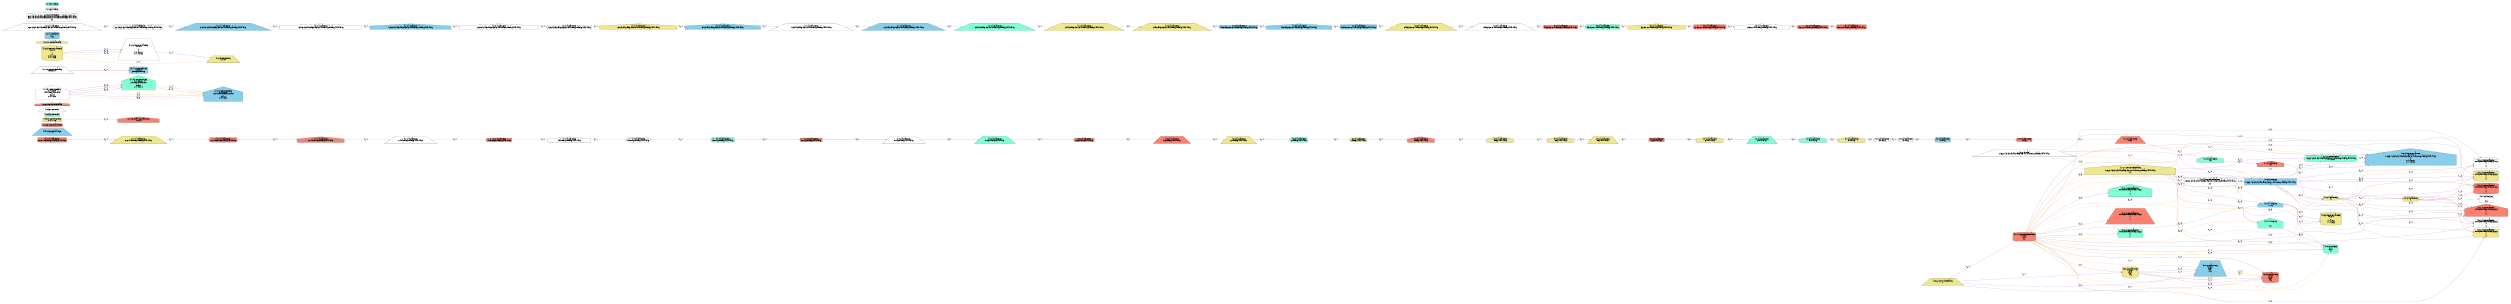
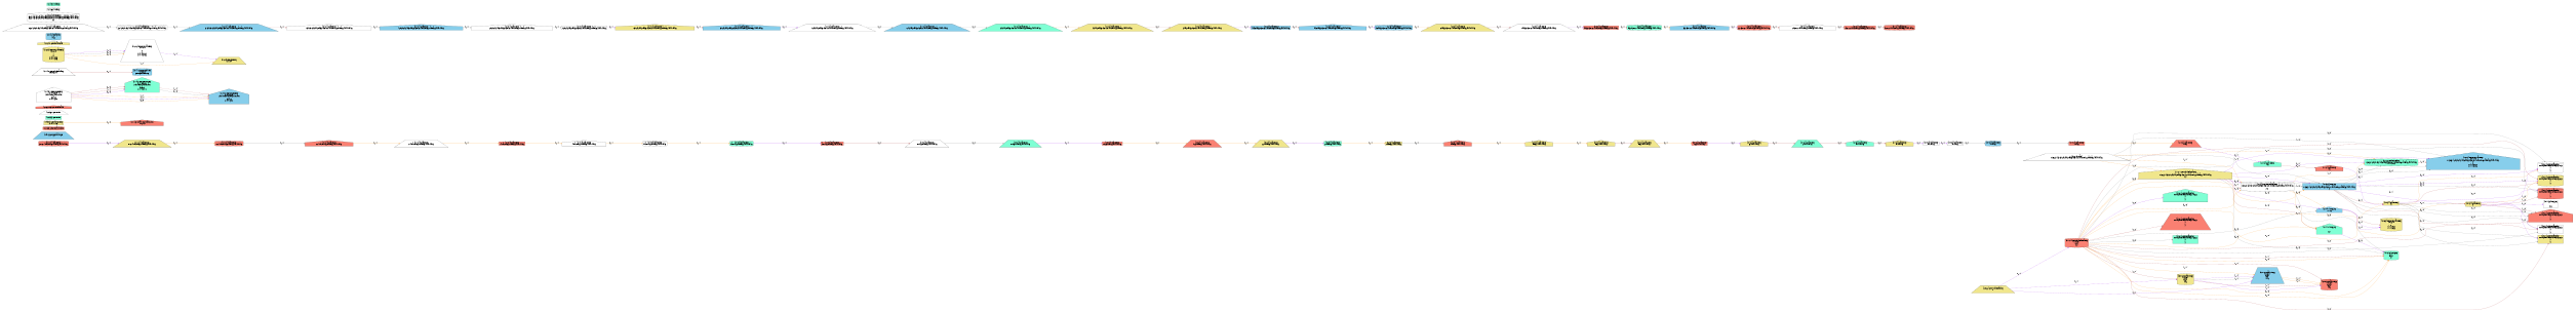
  digraph {
    rankdir=LR
    node [fillcolor=white shape=house style=filled]
    edge [arrowhead=normal color=darkorange]
    n1 [label="4516748.main\n015e65746f75f78954d930f9f357f5e7cc14bda2e0b860adfea5649f4919f4c3" shape=trapezium]
    n2 [fillcolor=khaki label="4217871.GetModuleFileNameA\n0\n015e65746f75f78954d930f9f357f5e7cc14bda2e0b860adfea5649f4919f4c3\n261"]
    n3 [label="4217448.GetLongPathNameA\n015e65746f75f78954d930f9f357f5e7cc14bda2e0b860adfea5649f4919f4c3\n\n261" shape=cylinder]
    n4 [fillcolor=skyblue label="4217583.lstrcpynA\n01\n015e65746f75f78954d930f9f357f5e7cc14bda2e0b860adfea5649f4919f4c3\n3" shape=box]
    n5 [fillcolor=aquamarine label="4217661.FindFirstFileA\n015e65746f75f78954d930f9f357f5e7cc14bda2e0b860adfea5649f4919f4c3\n2147412422" shape=cylinder]
    n6 [fillcolor=skyblue label="4218034.RegQueryValueExA\n4217219\n015e65746f75f78954d930f9f357f5e7cc14bda2e0b860adfea5649f4919f4c3\n0\n0\n2147413062\n2147413056"]
    n7 [fillcolor=aquamarine label="4217470.lstrcpynA\n\n\n261"]
    n8 [fillcolor=aquamarine label="4218127.lstrcpynA\nPZM\nPZM\n261" shape=cylinder]
    n9 [fillcolor=skyblue label="4217791.lstrcpynA\n0101261"]
    n10 [fillcolor=khaki label="4217344.CharNextA\nc3" shape=box]
    n11 [fillcolor=khaki label="4217344.CharNextA\n3" shape=cylinder]
    n12 [label="4218146.GetLocaleInfoA\nretval_GetThreadLocale_32841_32\n3\n\n5" shape=cylinder]
    n13 [fillcolor=khaki label="4218146.GetLocaleInfoA\nretval_GetThreadLocale_32856_32\n3\n\n5" shape=box]
    n14 [fillcolor=salmon label="4218146.GetLocaleInfoA\nretval_GetThreadLocale_32853_32\n3\n\n5"]
    n15 [fillcolor=khaki label="4218146.GetLocaleInfoA\nretval_GetThreadLocale_32833_32\n3\n\n5" shape=cylinder]
    n16 [fillcolor=salmon label="4218146.GetLocaleInfoA\nretval_GetThreadLocale_32848_32\n3\n\n5" shape=cylinder]
    n17 [label="4218146.GetLocaleInfoA\nretval_GetThreadLocale_32835_32\n3\n\n5" shape=box]
    n18 [fillcolor=khaki label="4220864.GetModuleHandleA\n0" shape=trapezium]
    n19 [fillcolor=salmon label="4217214.GetModuleFileNameA\n4194304\nPZM\n261" shape=cylinder]
    n20 [fillcolor=khaki label="4220182.LoadStringA\n4194304\n65503\n\v@\n4096" shape=cylinder]
    n21 [fillcolor=skyblue label="4220182.LoadStringA\n4194304\n65502\nTv@\n4096" shape=trapezium]
    n22 [fillcolor=salmon label="4220182.LoadStringA\n4194304\n65500\nDv@\n4096" shape=cylinder]
    n23 [fillcolor=salmon label="4218146.GetLocaleInfoA\nretval_GetThreadLocale_32795_32\n3\n\n5" shape=trapezium]
    n24 [fillcolor=aquamarine label="4218146.GetLocaleInfoA\nretval_GetThreadLocale_32785_32\n3\n\n5" shape=box]
    n25 [fillcolor=aquamarine label="4218146.GetLocaleInfoA\nretval_GetThreadLocale_32796_32\n3\n\n5"]
    n26 [fillcolor=skyblue label="4209133.GetKeyboardType\n0" shape=trapezium]
    n27 [fillcolor=salmon label="4220523.GetCommandLineA\n" shape=cylinder]
    n28 [fillcolor=khaki label="4199254.GetStartupInfoA\n2147417460" shape=box]
    n29 [fillcolor=salmon label="4201423.InitializeCriticalSection\n5006792"]
    n30 [fillcolor=aquamarine label="4220543.GetVersion\n" shape=box]
    n31 [label="4220560.GetVersion\n" shape=trapezium]
    n32 [fillcolor=salmon label="4220620.GetCurrentThreadId\n"]
    n33 [label="4217738.lstrcpynA\n\n\n258" shape=box]
    n34 [fillcolor=khaki label="4218034.RegQueryValueExA\n4217219\n010\n0\n2147413062\n2147413056" shape=cylinder]
    n35 [label="4217901.RegOpenKeyExA\n2147483649\nSoftware\Borland\Locales\n0\n983065\n2147413072"]
    n36 [fillcolor=aquamarine label="4217931.RegOpenKeyExA\n2147483650\nSoftware\Borland\Locales\n0\n983065\n2147413072"]
    n37 [fillcolor=skyblue label="4217961.RegOpenKeyExA\n2147483649\nSoftware\Borland\Delphi\Locales\n0\n983065\n2147413072"]
    n38 [label="4217401.GetModuleHandleA\nkernel32.dll" shape=trapezium]
    n39 [fillcolor=skyblue label="4217418.GetProcAddress\n6295592\nGetLongPathNameA" shape=cylinder]
    n40 [fillcolor=khaki label="4218034.RegQueryValueExA\n4217219\n\n0\n0\n2147413062\n2147413056" shape=cylinder]
    n41 [label="4218064.RegQueryValueExA\n4217219\n\n0\n0\n2147413062\n2147413056" shape=trapezium]
    n42 [fillcolor=khaki label="4218098.RegCloseKey\n4217219" shape=trapezium]
    n43 [fillcolor=khaki label="4218140.GetThreadLocale\n"]
    n44 [fillcolor=skyblue label="4201484.LocalAlloc\n0\n4088" shape=cylinder]
    n45 [label="4217344.CharNextA\ne65746f75f78954d930f9f357f5e7cc14bda2e0b860adfea5649f4919f4c3" shape=trapezium]
    n46 [label="4217344.CharNextA\n65746f75f78954d930f9f357f5e7cc14bda2e0b860adfea5649f4919f4c3" shape=cylinder]
    n47 [fillcolor=skyblue label="4217344.CharNextA\n5746f75f78954d930f9f357f5e7cc14bda2e0b860adfea5649f4919f4c3" shape=trapezium]
    n48 [label="4217344.CharNextA\n746f75f78954d930f9f357f5e7cc14bda2e0b860adfea5649f4919f4c3"]
    n49 [fillcolor=skyblue label="4217344.CharNextA\n46f75f78954d930f9f357f5e7cc14bda2e0b860adfea5649f4919f4c3"]
    n50 [label="4217344.CharNextA\n6f75f78954d930f9f357f5e7cc14bda2e0b860adfea5649f4919f4c3"]
    n51 [label="4217344.CharNextA\nf75f78954d930f9f357f5e7cc14bda2e0b860adfea5649f4919f4c3" shape=box]
    n52 [fillcolor=khaki label="4217344.CharNextA\n75f78954d930f9f357f5e7cc14bda2e0b860adfea5649f4919f4c3"]
    n53 [fillcolor=skyblue label="4217344.CharNextA\n5f78954d930f9f357f5e7cc14bda2e0b860adfea5649f4919f4c3"]
    n54 [label="4217344.CharNextA\nf78954d930f9f357f5e7cc14bda2e0b860adfea5649f4919f4c3" shape=trapezium]
    n55 [fillcolor=skyblue label="4217344.CharNextA\n78954d930f9f357f5e7cc14bda2e0b860adfea5649f4919f4c3" shape=trapezium]
    n56 [fillcolor=aquamarine label="4217344.CharNextA\n8954d930f9f357f5e7cc14bda2e0b860adfea5649f4919f4c3" shape=trapezium]
    n57 [fillcolor=khaki label="4217344.CharNextA\n954d930f9f357f5e7cc14bda2e0b860adfea5649f4919f4c3" shape=trapezium]
    n58 [fillcolor=khaki label="4217344.CharNextA\n54d930f9f357f5e7cc14bda2e0b860adfea5649f4919f4c3" shape=trapezium]
    n59 [fillcolor=skyblue label="4217344.CharNextA\n4d930f9f357f5e7cc14bda2e0b860adfea5649f4919f4c3" shape=box]
    n60 [fillcolor=skyblue label="4217344.CharNextA\nd930f9f357f5e7cc14bda2e0b860adfea5649f4919f4c3"]
    n61 [fillcolor=skyblue label="4217344.CharNextA\n930f9f357f5e7cc14bda2e0b860adfea5649f4919f4c3" shape=cylinder]
    n62 [fillcolor=khaki label="4217344.CharNextA\n30f9f357f5e7cc14bda2e0b860adfea5649f4919f4c3" shape=trapezium]
    n63 [label="4217344.CharNextA\n0f9f357f5e7cc14bda2e0b860adfea5649f4919f4c3" shape=trapezium]
    n64 [fillcolor=salmon label="4217344.CharNextA\nf9f357f5e7cc14bda2e0b860adfea5649f4919f4c3" shape=box]
    n65 [fillcolor=aquamarine label="4217344.CharNextA\n9f357f5e7cc14bda2e0b860adfea5649f4919f4c3" shape=cylinder]
-   n66 [fillcolor=khaki label="4217344.CharNextA\nf357f5e7cc14bda2e0b860adfea5649f4919f4c3"]
+   n66 [fillcolor=skyblue label="4217344.CharNextA\nf357f5e7cc14bda2e0b860adfea5649f4919f4c3"]
    n67 [fillcolor=salmon label="4217344.CharNextA\n357f5e7cc14bda2e0b860adfea5649f4919f4c3" shape=cylinder]
    n68 [label="4217344.CharNextA\n57f5e7cc14bda2e0b860adfea5649f4919f4c3"]
    n69 [fillcolor=salmon label="4217344.CharNextA\n7f5e7cc14bda2e0b860adfea5649f4919f4c3" shape=box]
    n70 [fillcolor=salmon label="4217344.CharNextA\nf5e7cc14bda2e0b860adfea5649f4919f4c3" shape=cylinder]
    n71 [fillcolor=salmon label="4217344.CharNextA\n5e7cc14bda2e0b860adfea5649f4919f4c3" shape=cylinder]
    n72 [fillcolor=khaki label="4217344.CharNextA\ne7cc14bda2e0b860adfea5649f4919f4c3" shape=trapezium]
    n73 [fillcolor=salmon label="4217344.CharNextA\n7cc14bda2e0b860adfea5649f4919f4c3" shape=cylinder]
    n74 [fillcolor=salmon label="4217344.CharNextA\ncc14bda2e0b860adfea5649f4919f4c3"]
    n75 [label="4217344.CharNextA\nc14bda2e0b860adfea5649f4919f4c3" shape=trapezium]
    n76 [fillcolor=salmon label="4217344.CharNextA\n14bda2e0b860adfea5649f4919f4c3" shape=box]
    n77 [label="4217344.CharNextA\n4bda2e0b860adfea5649f4919f4c3"]
    n78 [label="4217344.CharNextA\nbda2e0b860adfea5649f4919f4c3" shape=cylinder]
    n79 [fillcolor=aquamarine label="4217344.CharNextA\nda2e0b860adfea5649f4919f4c3" shape=cylinder]
    n80 [fillcolor=salmon label="4217344.CharNextA\na2e0b860adfea5649f4919f4c3" shape=box]
    n81 [label="4217344.CharNextA\n2e0b860adfea5649f4919f4c3" shape=trapezium]
    n82 [fillcolor=aquamarine label="4217344.CharNextA\ne0b860adfea5649f4919f4c3" shape=trapezium]
    n83 [fillcolor=salmon label="4217344.CharNextA\n0b860adfea5649f4919f4c3" shape=box]
    n84 [fillcolor=salmon label="4217344.CharNextA\nb860adfea5649f4919f4c3" shape=trapezium]
    n85 [fillcolor=khaki label="4217344.CharNextA\n860adfea5649f4919f4c3" shape=trapezium]
    n86 [fillcolor=aquamarine label="4217344.CharNextA\n60adfea5649f4919f4c3" shape=cylinder]
    n87 [fillcolor=khaki label="4217344.CharNextA\n0adfea5649f4919f4c3" shape=box]
    n88 [fillcolor=salmon label="4217344.CharNextA\nadfea5649f4919f4c3"]
    n89 [fillcolor=khaki label="4217344.CharNextA\ndfea5649f4919f4c3"]
    n90 [fillcolor=khaki label="4217344.CharNextA\nfea5649f4919f4c3"]
    n91 [fillcolor=khaki label="4217344.CharNextA\nea5649f4919f4c3" shape=trapezium]
    n92 [fillcolor=salmon label="4217344.CharNextA\na5649f4919f4c3" shape=box]
    n93 [fillcolor=khaki label="4217344.CharNextA\n5649f4919f4c3"]
    n94 [fillcolor=aquamarine label="4217344.CharNextA\n649f4919f4c3" shape=trapezium]
    n95 [fillcolor=aquamarine label="4217344.CharNextA\n49f4919f4c3"]
    n96 [fillcolor=khaki label="4217344.CharNextA\n9f4919f4c3"]
    n97 [label="4217344.CharNextA\nf4919f4c3" shape=box]
    n98 [label="4217344.CharNextA\n4919f4c3" shape=box]
    n99 [fillcolor=skyblue label="4217344.CharNextA\n919f4c3" shape=cylinder]
    n100 [fillcolor=salmon label="4217344.CharNextA\n19f4c3" shape=box]
    n101 [fillcolor=salmon label="4217344.CharNextA\n9f4c3" shape=trapezium]
    n102 [fillcolor=aquamarine label="4217344.CharNextA\nf4c3"]
    n103 [fillcolor=salmon label="4217344.CharNextA\n4c3"]
    n104 [label="4217642.lstrcpynA\n5e65746f75f78954d930f9f357f5e7cc14bda2e0b860adfea5649f4919f4c3\n5e65746f75f78954d930f9f357f5e7cc14bda2e0b860adfea5649f4919f4c3\n63" shape=cylinder]
    n105 [label="4217686.lstrlenA\n" shape=cylinder]
    n106 [fillcolor=aquamarine label="4217750.lstrlenA\n" shape=cylinder]
    n1 -> n2 [arrowhead=diamond label="(1-->2)"]
    n1 -> n3 [label="(1-->1)"]
    n1 -> n4 [color=gray40 label="(1-->2)"]
    n1 -> n5 [label="(1-->1)"]
    n1 -> n6 [color=gray40 label="(1-->2)"]
    n2 -> n3 [color=brown label="(2-->1)"]
    n2 -> n3 [color=purple label="(3-->3)"]
    n2 -> n4 [arrowhead=diamond color=purple label="(2-->2)"]
    n2 -> n5 [color=purple label="(2-->1)"]
    n2 -> n6 [arrowhead=diamond color=purple label="(2-->2)"]
    n2 -> n7 [arrowhead=diamond color=brown label="(3-->3)"]
    n2 -> n8 [arrowhead=diamond color=gray40 label="(3-->3)"]
    n2 -> n9 [arrowhead=diamond color=purple label="(3-->3)"]
    n3 -> n4 [arrowhead=diamond color=gray40 label="(1-->2)"]
    n3 -> n5 [arrowhead=diamond label="(1-->1)"]
    n3 -> n6 [arrowhead=diamond color=gray40 label="(1-->2)"]
    n3 -> n7 [label="(3-->3)"]
    n3 -> n8 [arrowhead=diamond color=gray40 label="(3-->3)"]
    n3 -> n9 [label="(3-->3)"]
    n4 -> n5 [color=gray40 label="(2-->1)"]
    n4 -> n6 [color=gray40 label="(2-->2)"]
    n4 -> n10 [color=brown label="(3-->0)"]
    n4 -> n11 [arrowhead=diamond color=purple label="(3-->1)"]
    n4 -> n12 [color=purple label="(3-->2)"]
    n4 -> n13 [color=gray40 label="(3-->2)"]
    n4 -> n14 [arrowhead=diamond color=gray40 label="(3-->2)"]
    n4 -> n15 [arrowhead=diamond color=purple label="(3-->2)"]
    n4 -> n16 [color=gray40 label="(3-->2)"]
    n4 -> n17 [arrowhead=diamond color=brown label="(3-->2)"]
    n5 -> n6 [color=brown label="(1-->2)"]
    n7 -> n8 [color=purple label="(3-->3)"]
    n9 -> n34 [color=purple label="(1-->2)"]
    n9 -> n34 [color=brown label="(2-->2)"]
    n9 -> n34 [color=purple label="(0-->2)"]
    n10 -> n11 [color=gray40 label="(0-->1)"]
    n10 -> n12 [arrowhead=diamond label="(0-->2)"]
    n10 -> n13 [color=gray40 label="(0-->2)"]
    n10 -> n14 [arrowhead=diamond color=gray40 label="(0-->2)"]
    n10 -> n15 [color=brown label="(0-->2)"]
    n10 -> n16 [color=purple label="(0-->2)"]
    n10 -> n17 [color=gray40 label="(0-->2)"]
    n11 -> n12 [arrowhead=diamond color=purple label="(1-->2)"]
    n11 -> n13 [arrowhead=diamond color=purple label="(1-->2)"]
    n11 -> n14 [arrowhead=diamond color=brown label="(1-->2)"]
    n11 -> n15 [label="(1-->2)"]
    n11 -> n16 [arrowhead=diamond color=brown label="(1-->2)"]
    n11 -> n17 [color=purple label="(1-->2)"]
    n11 -> n33 [arrowhead=diamond color=purple label="(0-->0)"]
    n18 -> n19 [arrowhead=diamond color=purple label="(0-->1)"]
    n18 -> n20 [color=purple label="(0-->1)"]
    n18 -> n21 [color=purple label="(0-->1)"]
-   n18 -> n22 [color=gray40 label="(0-->1)"]
    n19 -> n2 [label="(3-->3)"]
    n19 -> n3 [arrowhead=diamond label="(3-->3)"]
    n19 -> n4 [arrowhead=diamond label="(0-->3)"]
    n19 -> n7 [arrowhead=diamond label="(3-->3)"]
    n19 -> n8 [arrowhead=diamond color=brown label="(2-->1)"]
    n19 -> n8 [label="(2-->2)"]
    n19 -> n8 [label="(3-->3)"]
    n19 -> n8 [label="(2-->0)"]
    n19 -> n9 [color=gray40 label="(3-->3)"]
    n19 -> n10 [label="(0-->0)"]
    n19 -> n11 [arrowhead=diamond label="(0-->1)"]
    n19 -> n12 [color=gray40 label="(0-->2)"]
    n19 -> n13 [color=brown label="(0-->2)"]
    n19 -> n14 [color=brown label="(0-->2)"]
    n19 -> n15 [arrowhead=diamond color=brown label="(0-->2)"]
    n19 -> n16 [color=gray40 label="(0-->2)"]
    n19 -> n17 [arrowhead=diamond color=gray40 label="(0-->2)"]
    n19 -> n20 [color=brown label="(1-->1)"]
    n19 -> n21 [arrowhead=diamond label="(1-->1)"]
    n19 -> n22 [color=brown label="(1-->1)"]
    n19 -> n23 [arrowhead=diamond color=brown label="(0-->2)"]
    n19 -> n24 [arrowhead=diamond color=gray40 label="(0-->2)"]
    n19 -> n25 [color=purple label="(0-->2)"]
    n20 -> n21 [arrowhead=diamond color=gray40 label="(1-->1)"]
    n20 -> n21 [color=purple label="(4-->4)"]
    n20 -> n22 [arrowhead=diamond color=brown label="(1-->1)"]
    n20 -> n22 [arrowhead=diamond color=purple label="(4-->4)"]
    n21 -> n22 [label="(1-->1)"]
    n21 -> n22 [label="(4-->4)"]
    n28 -> n29 [arrowhead=diamond label="(0-->0)"]
    n35 -> n36 [arrowhead=diamond color=brown label="(2-->2)"]
    n35 -> n36 [arrowhead=diamond color=brown label="(4-->4)"]
    n35 -> n36 [color=purple label="(5-->5)"]
    n35 -> n37 [label="(1-->1)"]
    n35 -> n37 [arrowhead=diamond color=purple label="(4-->4)"]
    n35 -> n37 [label="(5-->5)"]
    n36 -> n37 [arrowhead=diamond color=brown label="(4-->4)"]
    n36 -> n37 [arrowhead=diamond color=gray40 label="(5-->5)"]
    n38 -> n39 [arrowhead=diamond color=brown label="(0-->1)"]
    n40 -> n41 [arrowhead=diamond color=purple label="(1-->1)"]
    n40 -> n41 [color=gray40 label="(5-->5)"]
    n40 -> n41 [arrowhead=diamond label="(6-->6)"]
    n40 -> n42 [arrowhead=diamond label="(1-->1)"]
    n41 -> n42 [color=purple label="(1-->1)"]
    n45 -> n46 [arrowhead=diamond color=gray40 label="(0-->1)"]
    n46 -> n47 [color=gray40 label="(0-->1)"]
    n47 -> n48 [color=brown label="(0-->1)"]
    n48 -> n49 [color=gray40 label="(0-->1)"]
    n49 -> n50 [color=gray40 label="(0-->1)"]
    n50 -> n51 [color=gray40 label="(0-->1)"]
    n51 -> n52 [color=purple label="(0-->1)"]
    n52 -> n53 [color=brown label="(0-->1)"]
    n53 -> n54 [arrowhead=diamond color=purple label="(0-->1)"]
    n54 -> n55 [arrowhead=diamond color=gray40 label="(0-->1)"]
    n55 -> n56 [color=gray40 label="(0-->1)"]
    n56 -> n57 [label="(0-->1)"]
    n57 -> n58 [color=brown label="(0-->1)"]
    n58 -> n59 [arrowhead=diamond color=purple label="(0-->1)"]
    n59 -> n60 [color=brown label="(0-->1)"]
    n60 -> n61 [arrowhead=diamond color=purple label="(0-->1)"]
    n61 -> n62 [label="(0-->1)"]
    n62 -> n63 [arrowhead=diamond color=brown label="(0-->1)"]
    n63 -> n64 [arrowhead=diamond color=purple label="(0-->1)"]
    n64 -> n65 [arrowhead=diamond color=brown label="(0-->1)"]
    n65 -> n66 [label="(0-->1)"]
    n66 -> n67 [color=purple label="(0-->1)"]
    n67 -> n68 [arrowhead=diamond color=brown label="(0-->1)"]
    n68 -> n69 [arrowhead=diamond color=brown label="(0-->1)"]
    n69 -> n70 [arrowhead=diamond color=brown label="(0-->1)"]
    n71 -> n72 [color=purple label="(0-->1)"]
    n72 -> n73 [label="(0-->1)"]
    n73 -> n74 [arrowhead=diamond color=gray40 label="(0-->1)"]
    n74 -> n75 [label="(0-->1)"]
    n75 -> n76 [label="(0-->1)"]
    n76 -> n77 [label="(0-->1)"]
    n77 -> n78 [label="(0-->1)"]
    n78 -> n79 [arrowhead=diamond label="(0-->1)"]
    n79 -> n80 [color=purple label="(0-->1)"]
    n80 -> n81 [arrowhead=diamond color=brown label="(0-->1)"]
    n81 -> n82 [arrowhead=diamond color=gray40 label="(0-->1)"]
    n82 -> n83 [color=purple label="(0-->1)"]
    n83 -> n84 [label="(0-->1)"]
    n84 -> n85 [arrowhead=diamond label="(0-->1)"]
    n85 -> n86 [arrowhead=diamond color=purple label="(0-->1)"]
    n86 -> n87 [arrowhead=diamond label="(0-->1)"]
    n87 -> n88 [color=gray40 label="(0-->1)"]
    n88 -> n89 [label="(0-->1)"]
    n89 -> n90 [arrowhead=diamond label="(0-->1)"]
    n90 -> n91 [color=brown label="(0-->1)"]
    n91 -> n92 [arrowhead=diamond label="(0-->1)"]
    n92 -> n93 [arrowhead=diamond color=purple label="(0-->1)"]
    n93 -> n94 [arrowhead=diamond color=brown label="(0-->1)"]
    n94 -> n95 [color=brown label="(0-->1)"]
    n95 -> n96 [arrowhead=diamond color=brown label="(0-->1)"]
    n96 -> n97 [color=purple label="(0-->1)"]
    n97 -> n98 [color=purple label="(0-->1)"]
    n98 -> n99 [arrowhead=diamond color=gray40 label="(0-->1)"]
    n99 -> n100 [arrowhead=diamond color=gray40 label="(0-->1)"]
    n100 -> n101 [label="(0-->1)"]
    n101 -> n102 [color=purple label="(0-->1)"]
    n102 -> n103 [arrowhead=diamond color=brown label="(0-->1)"]
    n103 -> n10 [color=purple label="(0-->1)"]
  }
